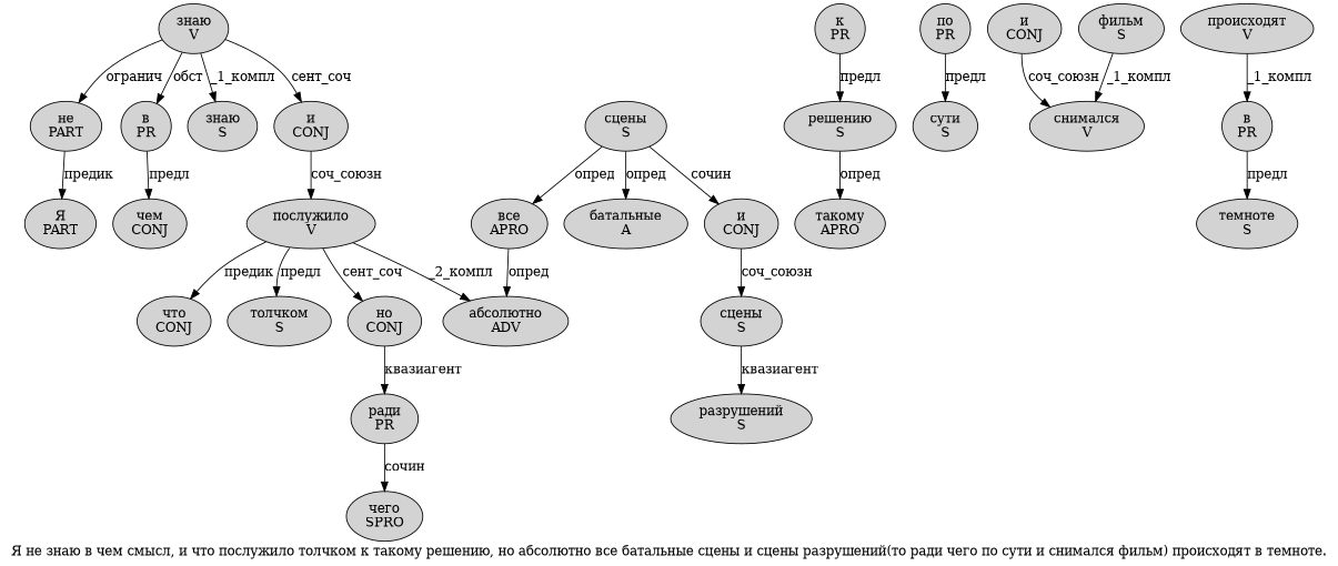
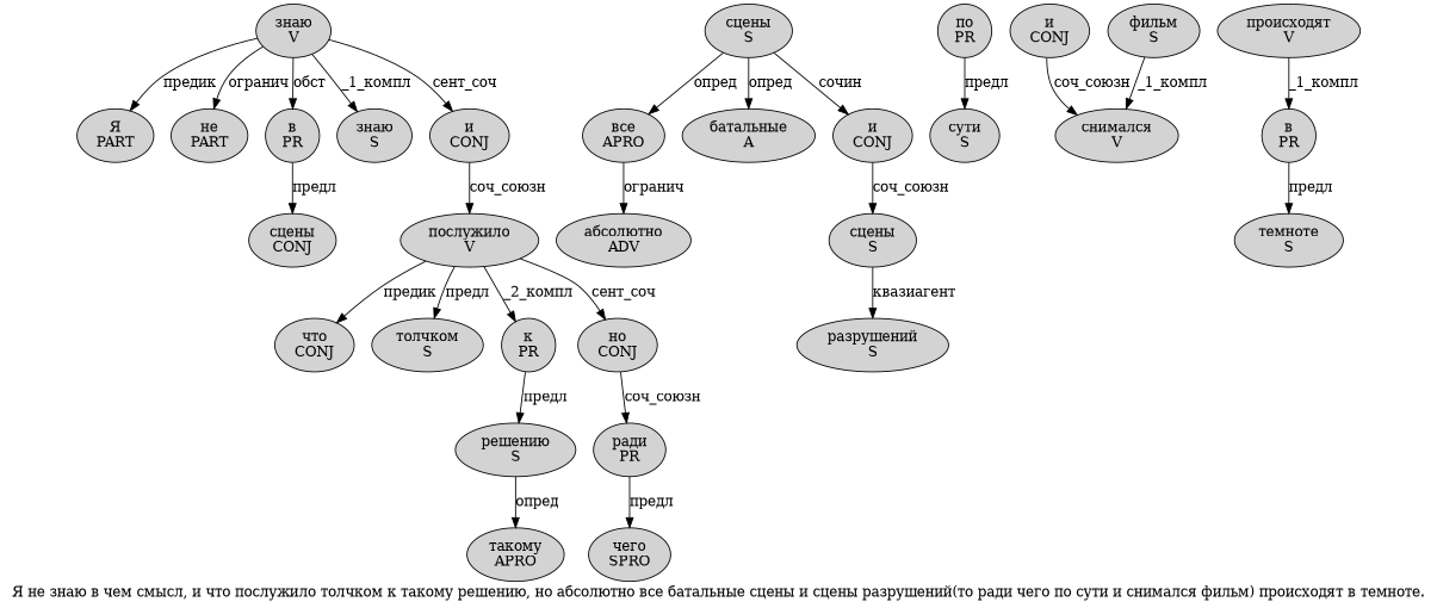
  digraph {
    label="Я не знаю в чем смысл, и что послужило толчком к такому решению, но абсолютно все батальные сцены и сцены разрушений(то ради чего по сути и снимался фильм) происходят в темноте."
    node [fillcolor=lightgray penwidth=1 shape=ellipse style=filled]
    n1 [label="Я\nPART"]
    n2 [label="не\nPART"]
    n3 [label="знаю\nV"]
    n4 [label="в\nPR"]
    n5 [label="знаю\nS"]
    n6 [label="и\nCONJ"]
-   n7 [label="чем\nCONJ"]
+   n7 [label="сцены\nCONJ"]
    n8 [label="послужило\nV"]
    n9 [label="что\nCONJ"]
    n10 [label="толчком\nS"]
    n11 [label="к\nPR"]
    n12 [label="но\nCONJ"]
    n13 [label="решению\nS"]
    n14 [label="ради\nPR"]
    n15 [label="такому\nAPRO"]
    n16 [label="чего\nSPRO"]
    n17 [label="абсолютно\nADV"]
    n18 [label="все\nAPRO"]
    n19 [label="батальные\nA"]
    n20 [label="сцены\nS"]
    n21 [label="и\nCONJ"]
    n22 [label="сцены\nS"]
    n23 [label="разрушений\nS"]
    n24 [label="по\nPR"]
    n25 [label="сути\nS"]
    n26 [label="и\nCONJ"]
    n27 [label="снимался\nV"]
    n28 [label="фильм\nS"]
    n29 [label="происходят\nV"]
    n30 [label="в\nPR"]
    n31 [label="темноте\nS"]
-   n2 -> n1 [label="предик"]
+   n3 -> n1 [label="предик"]
    n3 -> n2 [label="огранич"]
    n3 -> n4 [label="обст"]
    n3 -> n5 [label="_1_компл"]
    n3 -> n6 [label="сент_соч"]
    n4 -> n7 [label="предл"]
    n6 -> n8 [label="соч_союзн"]
    n8 -> n9 [label="предик"]
    n8 -> n10 [label="предл"]
-   n8 -> n17 [label="_2_компл"]
+   n8 -> n11 [label="_2_компл"]
    n8 -> n12 [label="сент_соч"]
    n11 -> n13 [label="предл"]
-   n12 -> n14 [label="квазиагент"]
+   n12 -> n14 [label="соч_союзн"]
    n13 -> n15 [label="опред"]
-   n14 -> n16 [label="сочин"]
-   n18 -> n17 [label="опред"]
+   n14 -> n16 [label="предл"]
+   n18 -> n17 [label="огранич"]
    n20 -> n18 [label="опред"]
    n20 -> n19 [label="опред"]
    n20 -> n21 [label="сочин"]
    n21 -> n22 [label="соч_союзн"]
    n22 -> n23 [label="квазиагент"]
    n24 -> n25 [label="предл"]
    n26 -> n27 [label="соч_союзн"]
    n28 -> n27 [label="_1_компл"]
    n29 -> n30 [label="_1_компл"]
    n30 -> n31 [label="предл"]
  }
